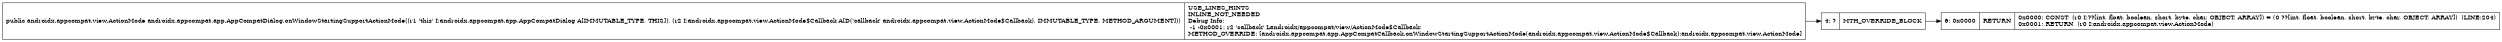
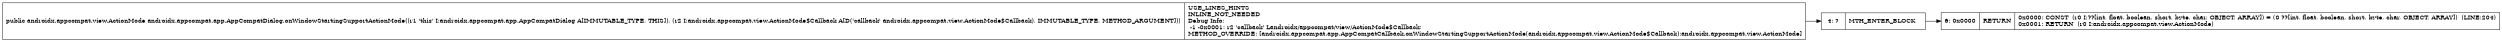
  digraph {
    rankdir=LR
    node [shape=record]
-   n1 [label="{4\:\ ?|MTH_OVERRIDE_BLOCK\l}"]
+   n1 [label="{4\:\ ?|MTH_ENTER_BLOCK\l}"]
    n2 [label="{6\:\ 0x0000|RETURN\l|0x0000: CONST  (r0 I:??[int, float, boolean, short, byte, char, OBJECT, ARRAY]) = (0 ??[int, float, boolean, short, byte, char, OBJECT, ARRAY])  (LINE:204)\l0x0001: RETURN  (r0 I:androidx.appcompat.view.ActionMode) \l}"]
    n3 [label="{public androidx.appcompat.view.ActionMode androidx.appcompat.app.AppCompatDialog.onWindowStartingSupportActionMode((r1 'this' I:androidx.appcompat.app.AppCompatDialog A[IMMUTABLE_TYPE, THIS]), (r2 I:androidx.appcompat.view.ActionMode$Callback A[D('callback' androidx.appcompat.view.ActionMode$Callback), IMMUTABLE_TYPE, METHOD_ARGUMENT]))  | USE_LINES_HINTS\lINLINE_NOT_NEEDED\lDebug Info:\l  \-1 \-0x0001: r2 'callback' Landroidx\/appcompat\/view\/ActionMode$Callback;\lMETHOD_OVERRIDE: [androidx.appcompat.app.AppCompatCallback.onWindowStartingSupportActionMode(androidx.appcompat.view.ActionMode$Callback):androidx.appcompat.view.ActionMode]\l}"]
    n1 -> n2
    n3 -> n1
  }
